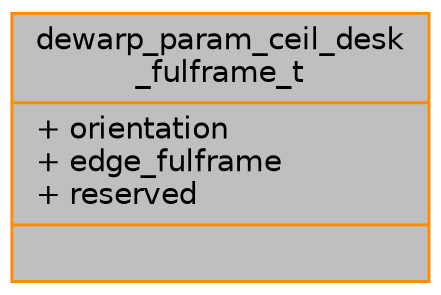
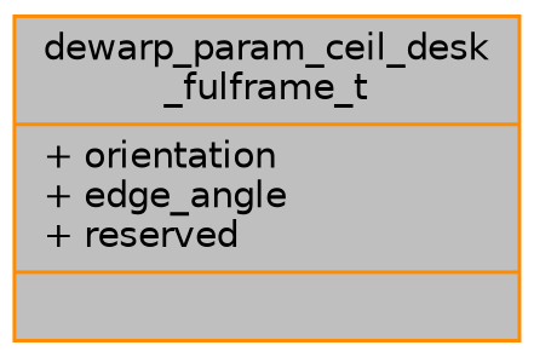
  digraph {
-   n1 [color=darkorange fillcolor=grey75 fontcolor=black fontname=Helvetica fontsize=10 height=0.2 label="{dewarp_param_ceil_desk\l_fulframe_t\n|+ orientation\l+ edge_fulframe\l+ reserved\l|}" shape=record style=filled width=0.4]
+   n1 [color=darkorange fillcolor=grey75 fontcolor=black fontname=Helvetica fontsize=10 height=0.2 label="{dewarp_param_ceil_desk\l_fulframe_t\n|+ orientation\l+ edge_angle\l+ reserved\l|}" shape=record style=filled width=0.4]
  }
